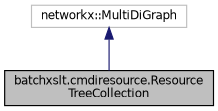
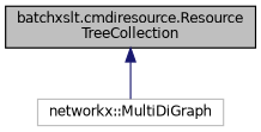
  digraph {
    node [fontname=Helvetica fontsize=10 shape=record style=filled]
    n1 [color=black fillcolor=grey75 fontcolor=black height=0.2 label="batchxslt.cmdiresource.Resource\lTreeCollection" width=0.4]
    n2 [color=grey75 fillcolor=white height=0.2 label="networkx::MultiDiGraph" width=0.4]
-   n2 -> n1 [color=midnightblue dir=back fontname=Helvetica fontsize=10 labelfontname=Helvetica labelfontsize=10 style=solid]
+   n1 -> n2 [color=midnightblue dir=back fontname=Helvetica fontsize=10 labelfontname=Helvetica labelfontsize=10 style=solid]
  }
